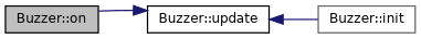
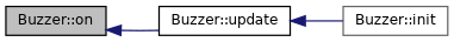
  digraph {
    rankdir=LR
    node [color=black fillcolor=white fontname=Helvetica fontsize=10 shape=record style=filled]
    edge [color=midnightblue dir=back fontname=Helvetica fontsize=10 labelfontname=Helvetica labelfontsize=10 style=solid]
    n1 [fillcolor=grey75 fontcolor=black height=0.2 label="Buzzer::on" width=0.4]
    n2 [height=0.2 label="Buzzer::update" width=0.4]
    n3 [color=gray40 height=0.2 label="Buzzer::init" width=0.4]
-   n2 -> n1
+   n1 -> n2
    n2 -> n3
  }
